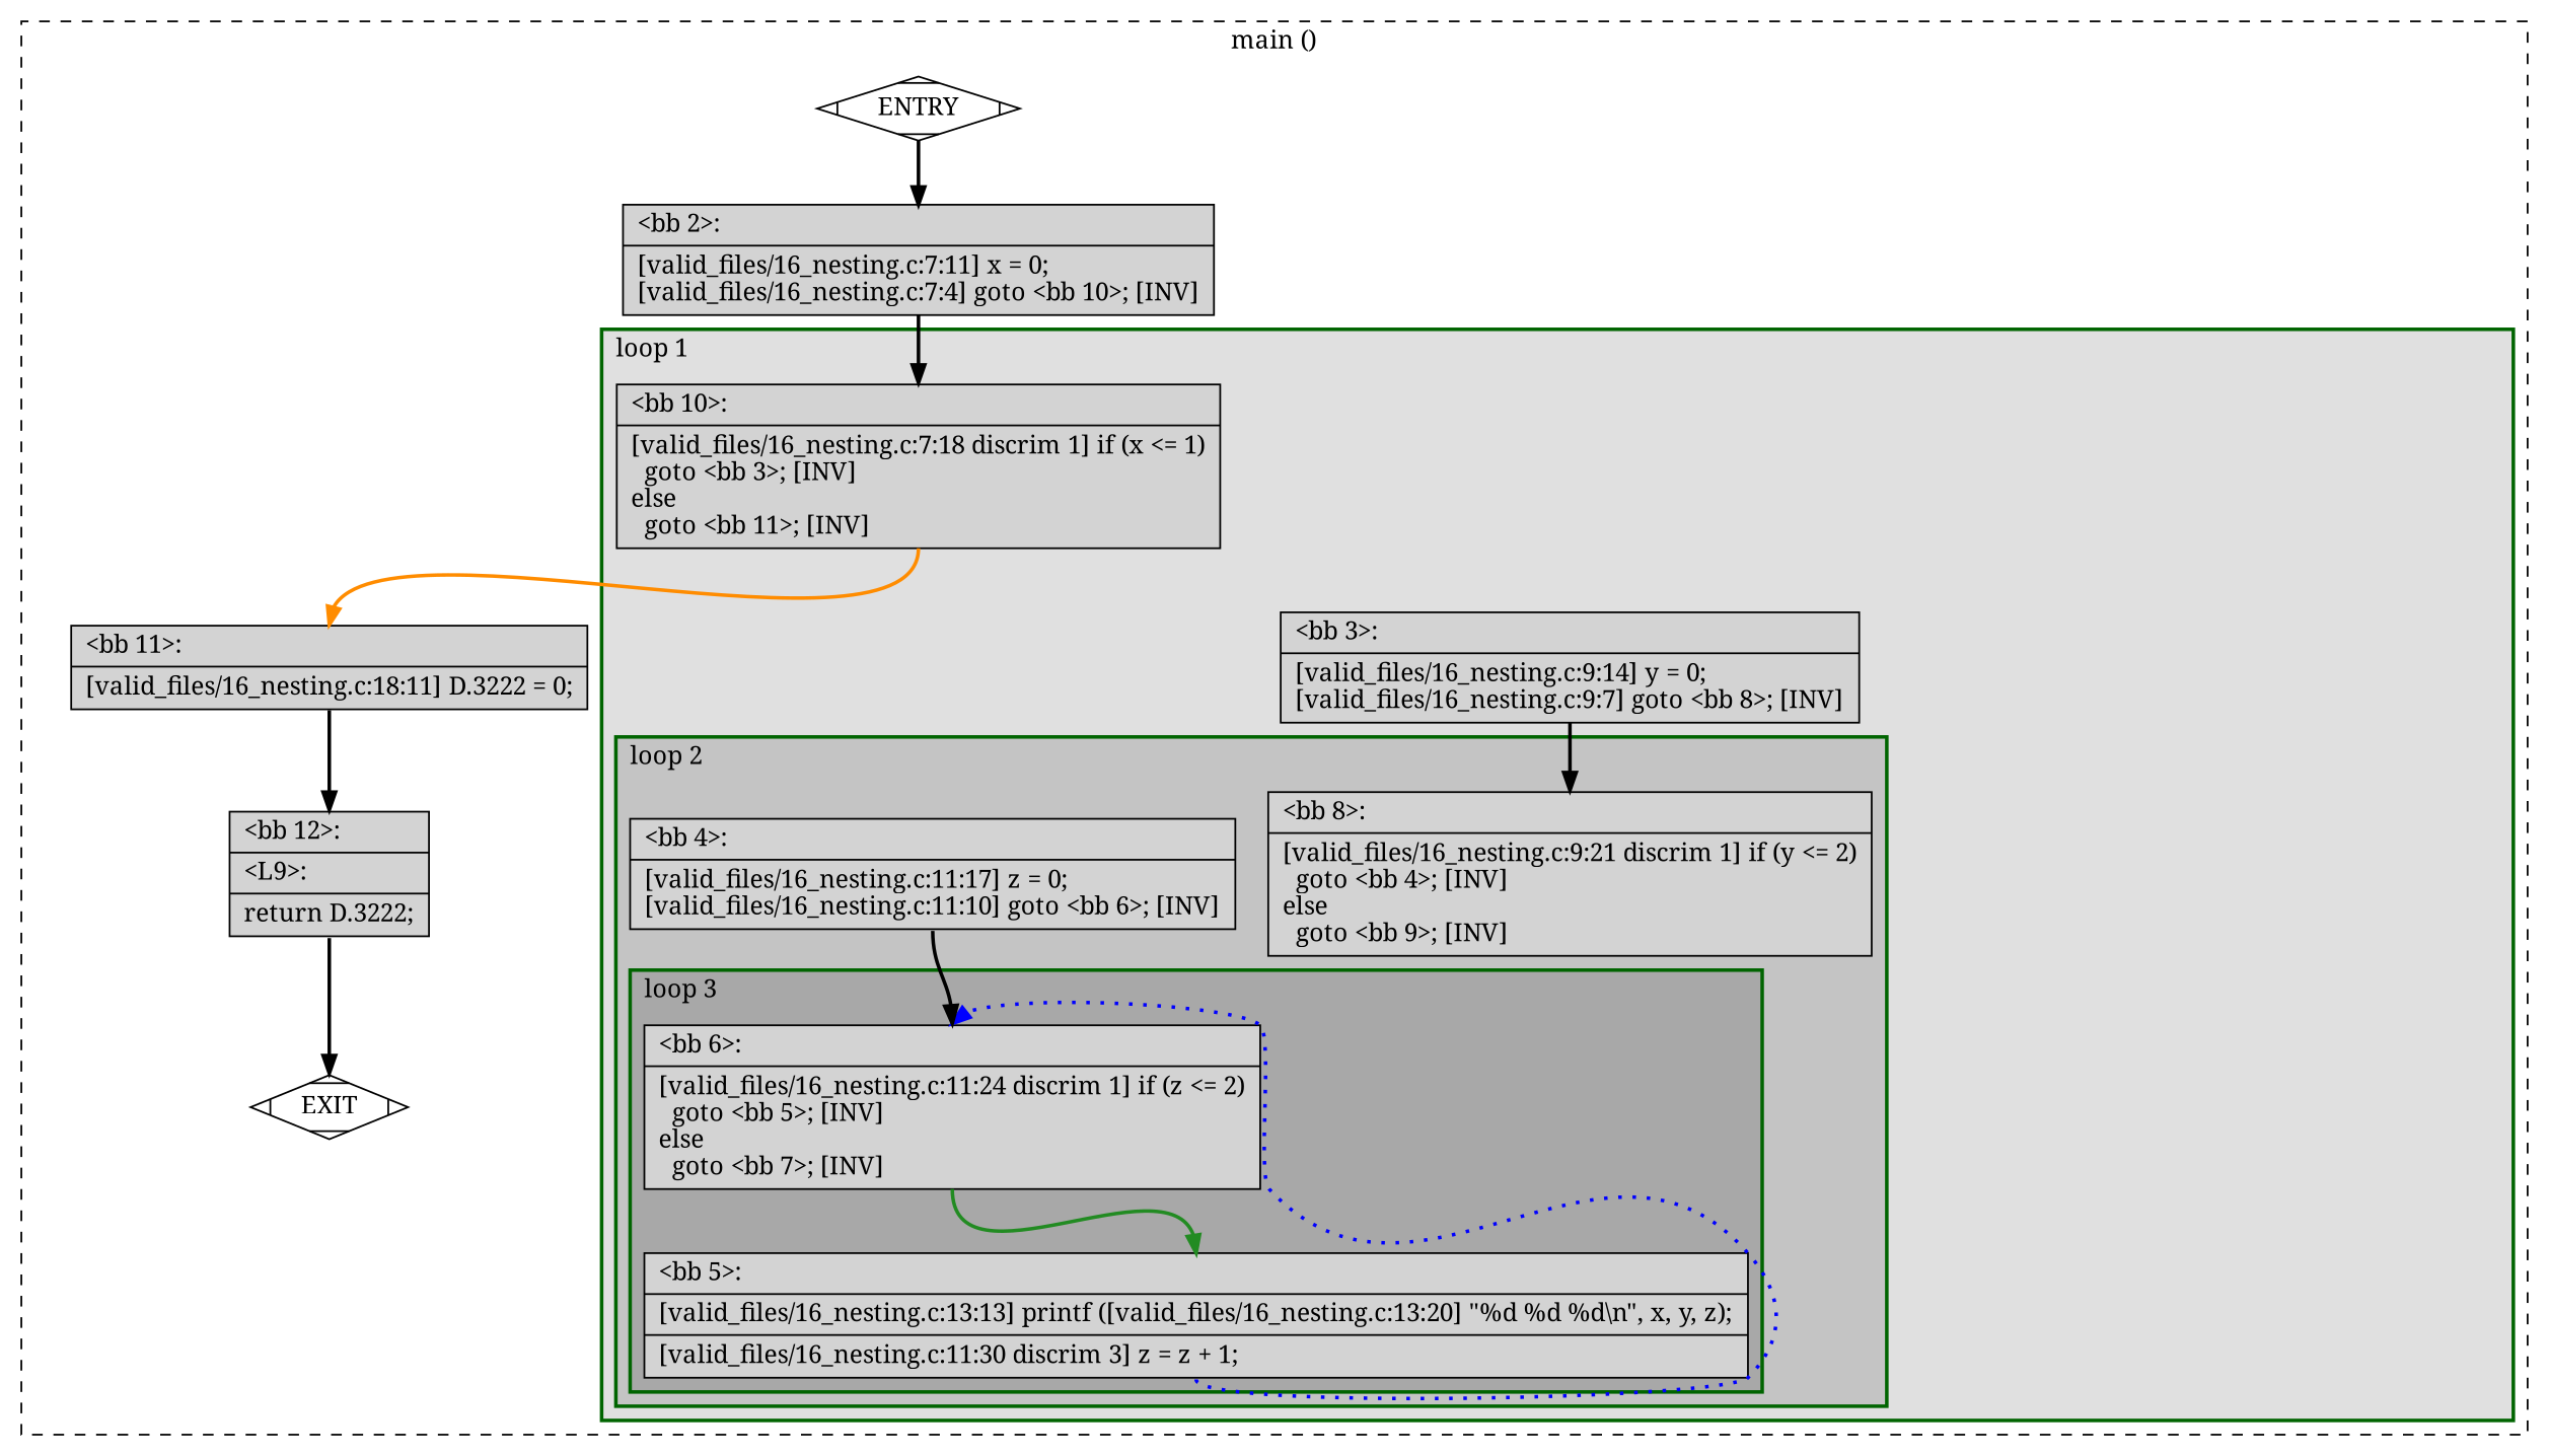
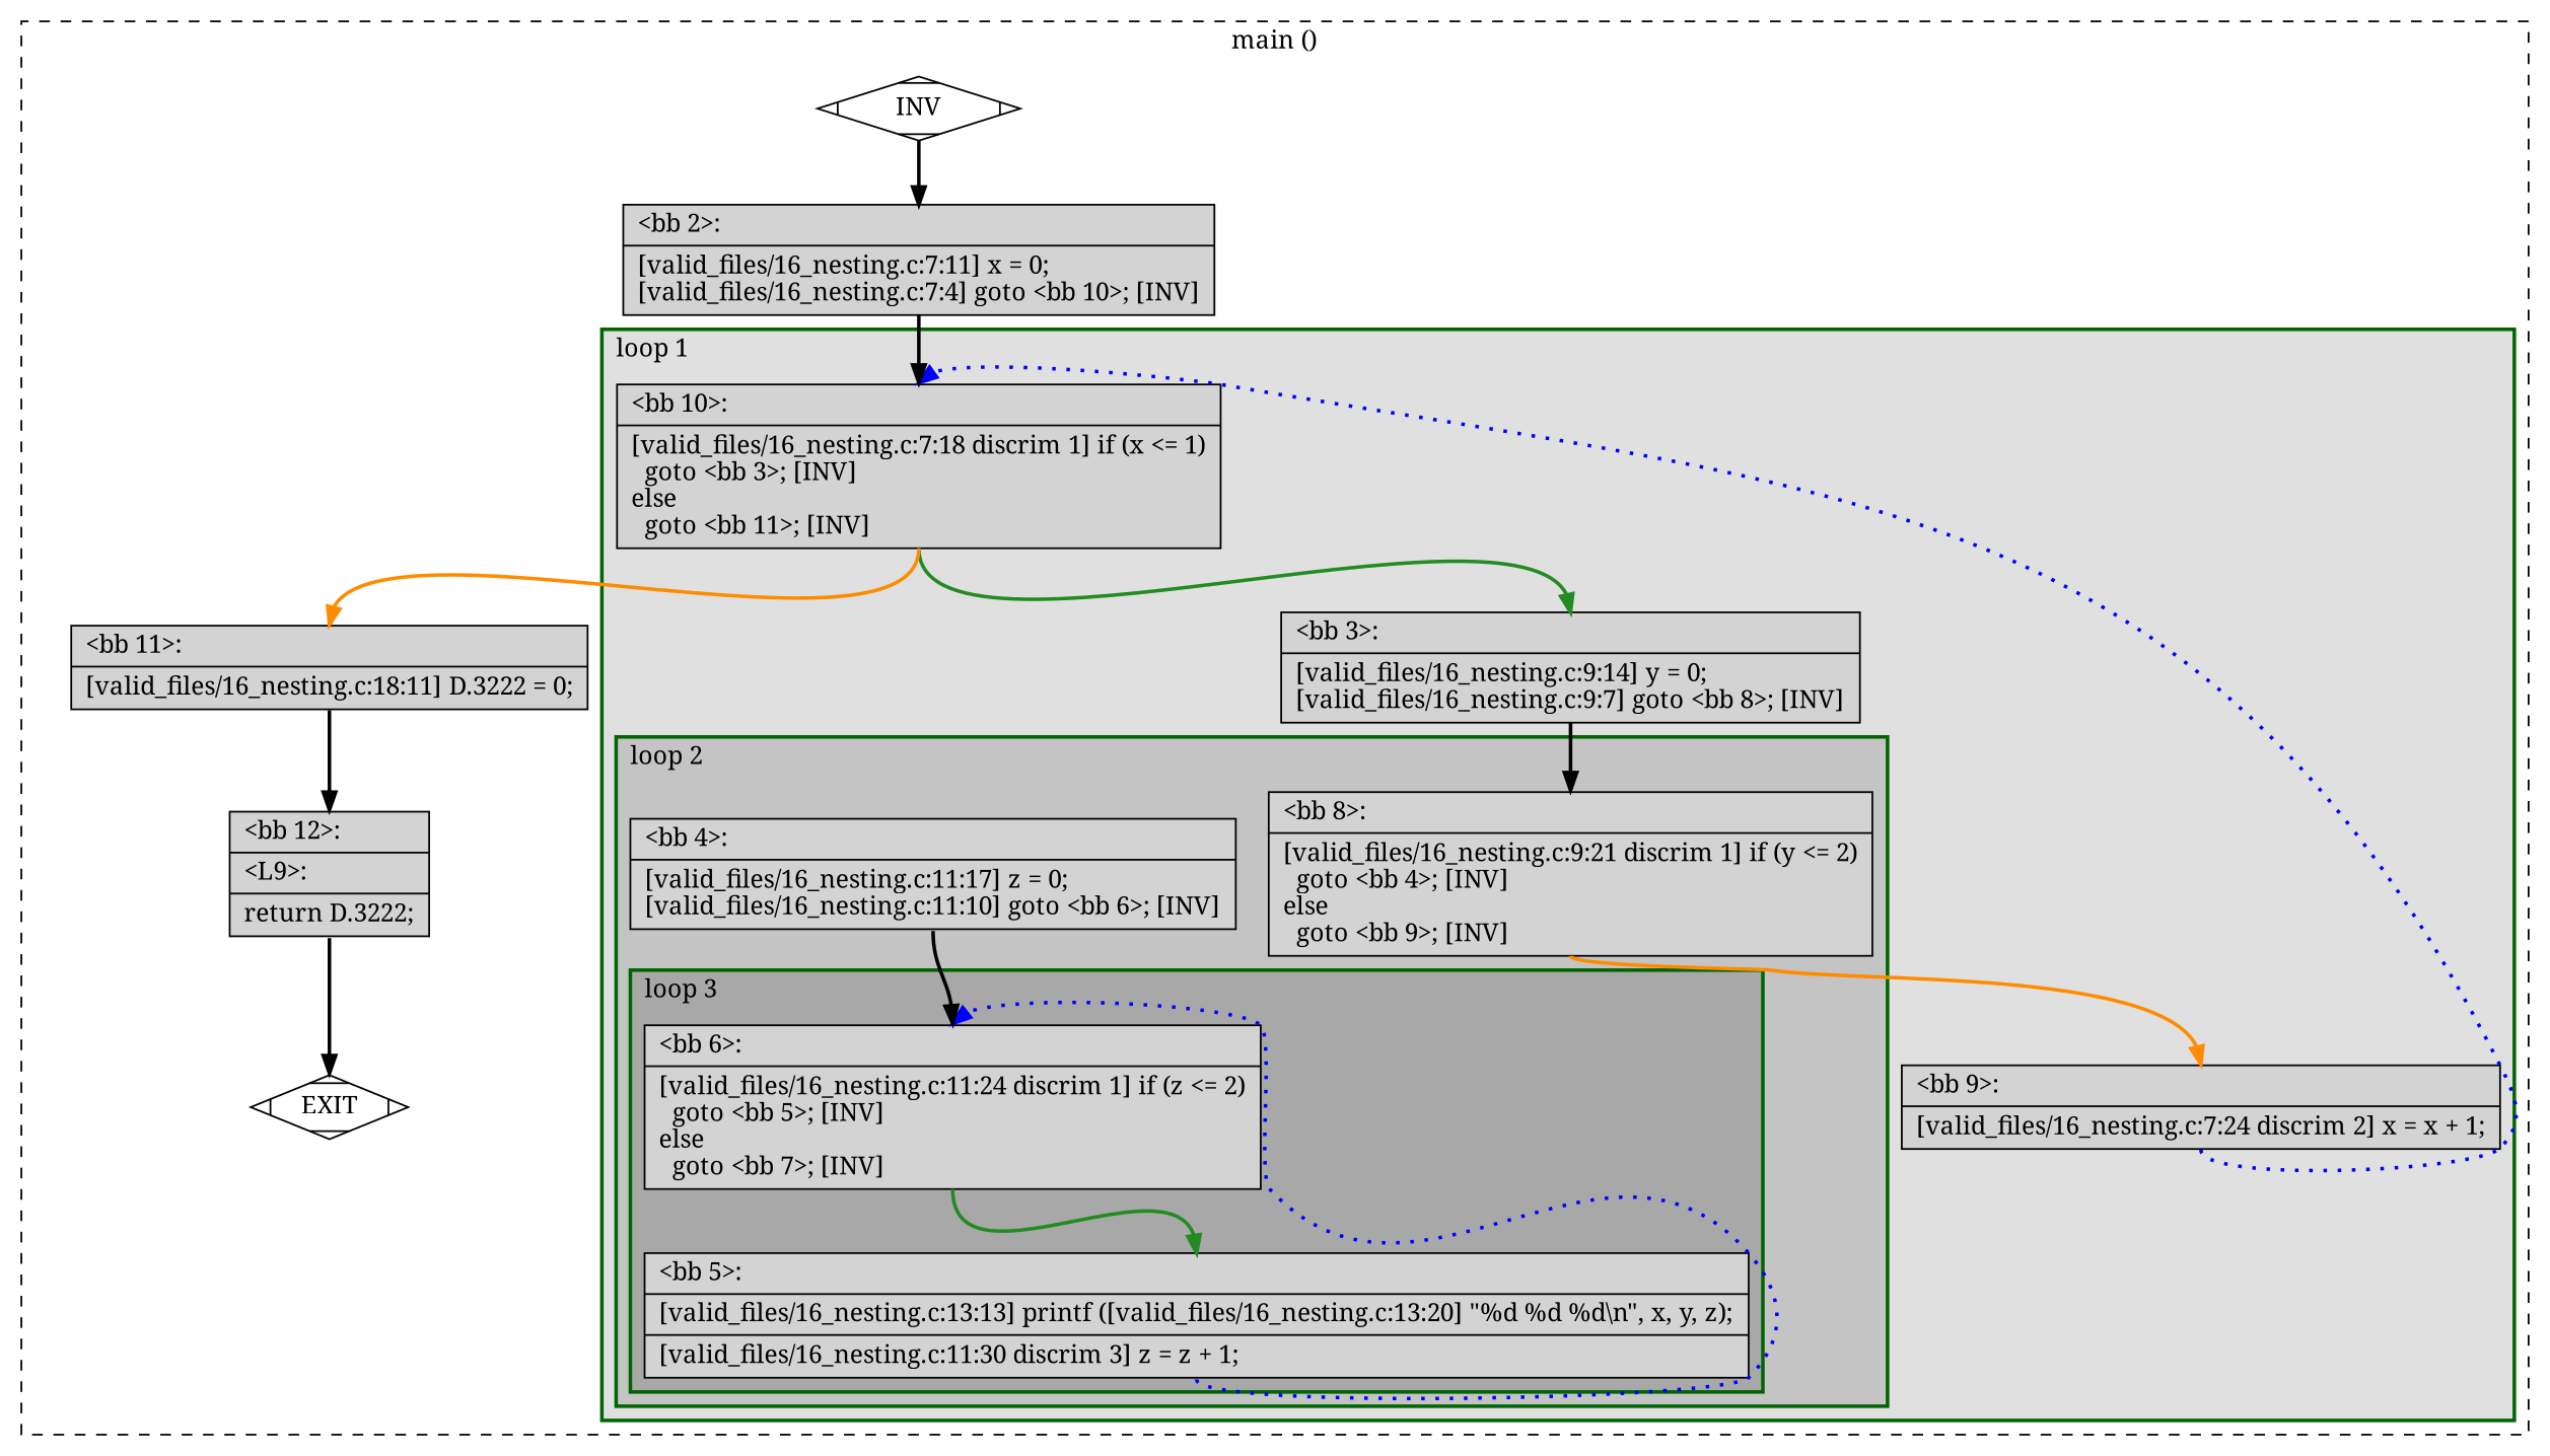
  digraph {
    fontname="Noto Serif"
    node [fillcolor=lightgrey fontname="Noto Serif" shape=record style=filled]
    edge [color=black constraint=true fontname="Noto Serif" headport=n style="solid,bold" tailport=s weight=10]
    n1 [label="{\<bb\ 6\>:\l|[valid_files/16_nesting.c:11:24\ discrim\ 1]\ if\ (z\ \<=\ 2)\l\ \ goto\ \<bb\ 5\>;\ [INV]\lelse\l\ \ goto\ \<bb\ 7\>;\ [INV]\l}"]
    n2 [label="{\<bb\ 5\>:\l|[valid_files/16_nesting.c:13:13]\ printf\ ([valid_files/16_nesting.c:13:20]\ \"%d\ %d\ %d\\n\",\ x,\ y,\ z);\l|[valid_files/16_nesting.c:11:30\ discrim\ 3]\ z\ =\ z\ +\ 1;\l}"]
    n3 [label="{\<bb\ 8\>:\l|[valid_files/16_nesting.c:9:21\ discrim\ 1]\ if\ (y\ \<=\ 2)\l\ \ goto\ \<bb\ 4\>;\ [INV]\lelse\l\ \ goto\ \<bb\ 9\>;\ [INV]\l}"]
    n4 [label="{\<bb\ 4\>:\l|[valid_files/16_nesting.c:11:17]\ z\ =\ 0;\l[valid_files/16_nesting.c:11:10]\ goto\ \<bb\ 6\>;\ [INV]\l}"]
    n5 [label="{\<bb\ 10\>:\l|[valid_files/16_nesting.c:7:18\ discrim\ 1]\ if\ (x\ \<=\ 1)\l\ \ goto\ \<bb\ 3\>;\ [INV]\lelse\l\ \ goto\ \<bb\ 11\>;\ [INV]\l}"]
    n6 [label="{\<bb\ 3\>:\l|[valid_files/16_nesting.c:9:14]\ y\ =\ 0;\l[valid_files/16_nesting.c:9:7]\ goto\ \<bb\ 8\>;\ [INV]\l}"]
+   n7 [label="{\<bb\ 9\>:\l|[valid_files/16_nesting.c:7:24\ discrim\ 2]\ x\ =\ x\ +\ 1;\l}"]
    n8 [label="{\<bb\ 11\>:\l|[valid_files/16_nesting.c:18:11]\ D.3222\ =\ 0;\l}"]
-   n9 [fillcolor=white label=ENTRY shape=Mdiamond]
+   n9 [fillcolor=white label=INV shape=Mdiamond]
    n10 [fillcolor=white label=EXIT shape=Mdiamond]
    n11 [label="{\<bb\ 2\>:\l|[valid_files/16_nesting.c:7:11]\ x\ =\ 0;\l[valid_files/16_nesting.c:7:4]\ goto\ \<bb\ 10\>;\ [INV]\l}"]
    n12 [label="{\<bb\ 12\>:\l|\<L9\>:\l|return\ D.3222;\l}"]
    subgraph cluster_1 {
      color=black
      label="main ()"
      style=dashed
      n8
      n9
      n10
      n11
      n12
      subgraph cluster_2 {
        color=darkgreen
        fillcolor=grey88
        label="loop 1"
        labeljust=l
        penwidth=2
        style=filled
        n5
        n6
+       n7
        subgraph cluster_3 {
          color=darkgreen
          fillcolor=grey77
          label="loop 2"
          labeljust=l
          penwidth=2
          style=filled
          n3
          n4
          subgraph cluster_4 {
            color=darkgreen
            fillcolor=grey66
            label="loop 3"
            labeljust=l
            penwidth=2
            style=filled
            n1
            n2
          }
        }
      }
    }
    n1 -> n2 [color=forestgreen]
    n2 -> n1 [color=blue constraint=false style="dotted,bold"]
+   n3 -> n7 [color=darkorange]
    n4 -> n1 [weight=100]
+   n5 -> n6 [color=forestgreen]
    n5 -> n8 [color=darkorange]
    n6 -> n3 [weight=100]
+   n7 -> n5 [color=blue constraint=false style="dotted,bold"]
    n8 -> n12 [weight=100]
    n9 -> n10 [style=invis color="" weight=""]
    n9 -> n11 [weight=100]
    n11 -> n5 [weight=100]
    n12 -> n10
  }
